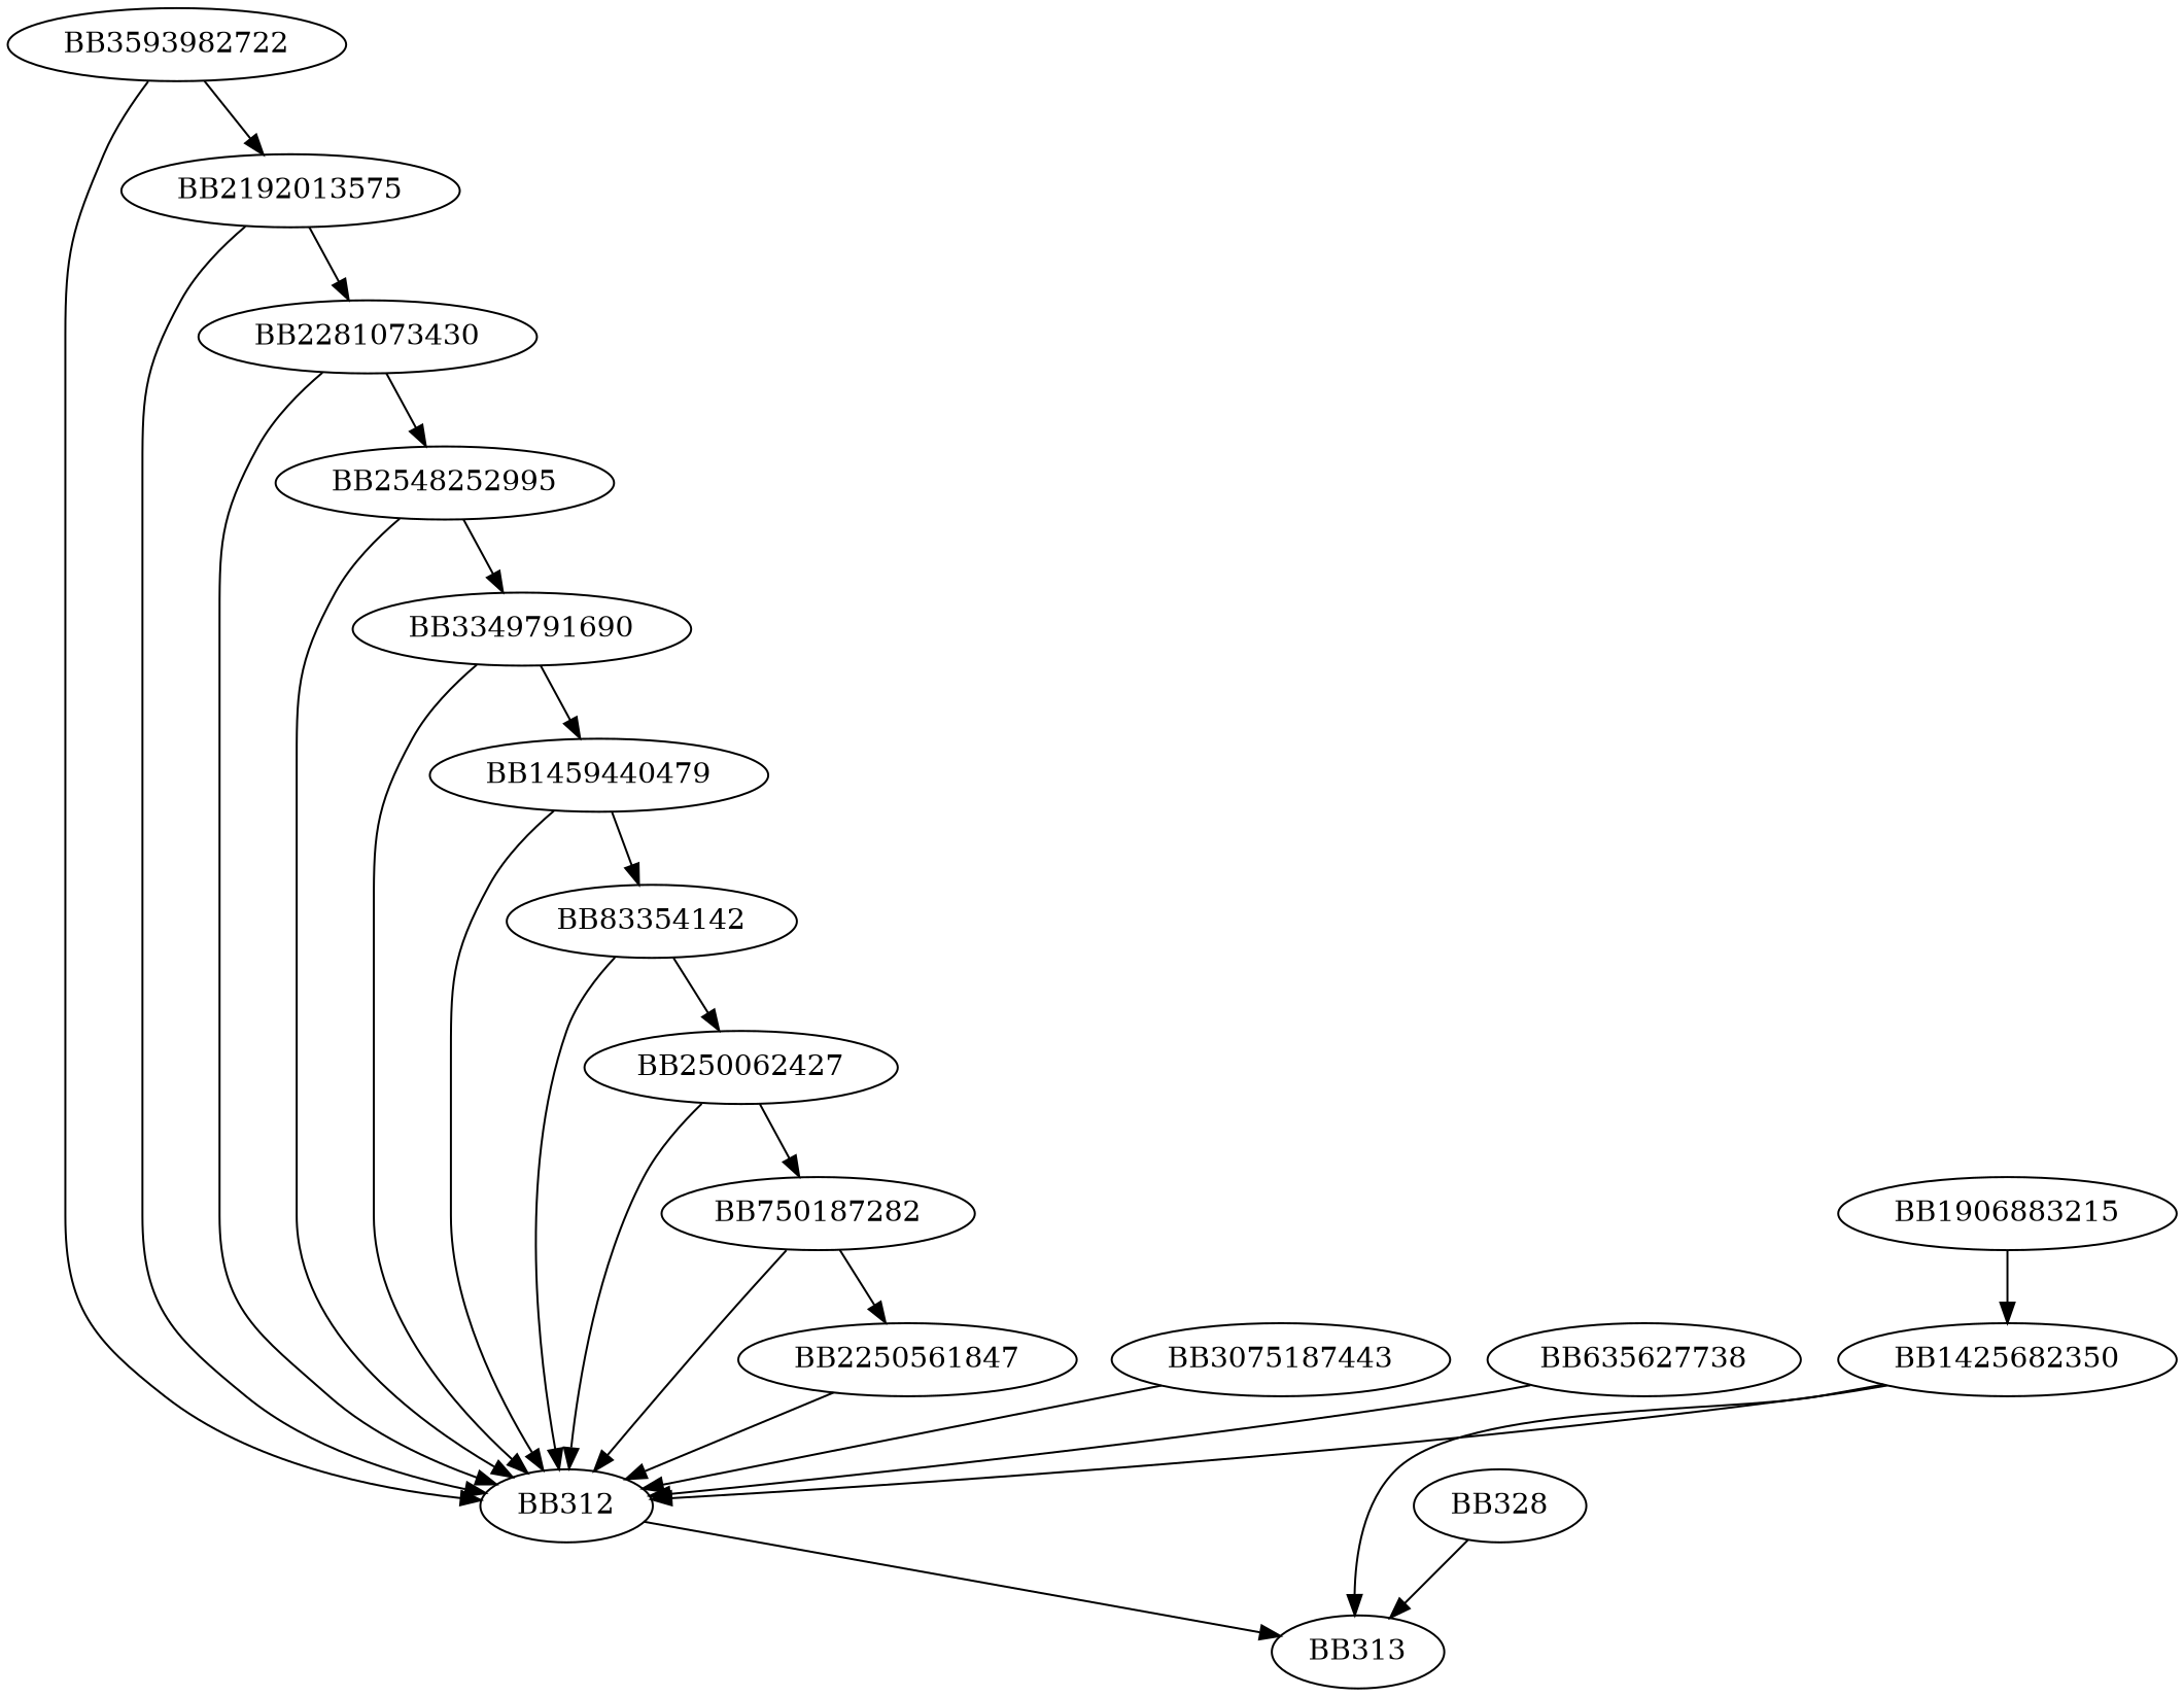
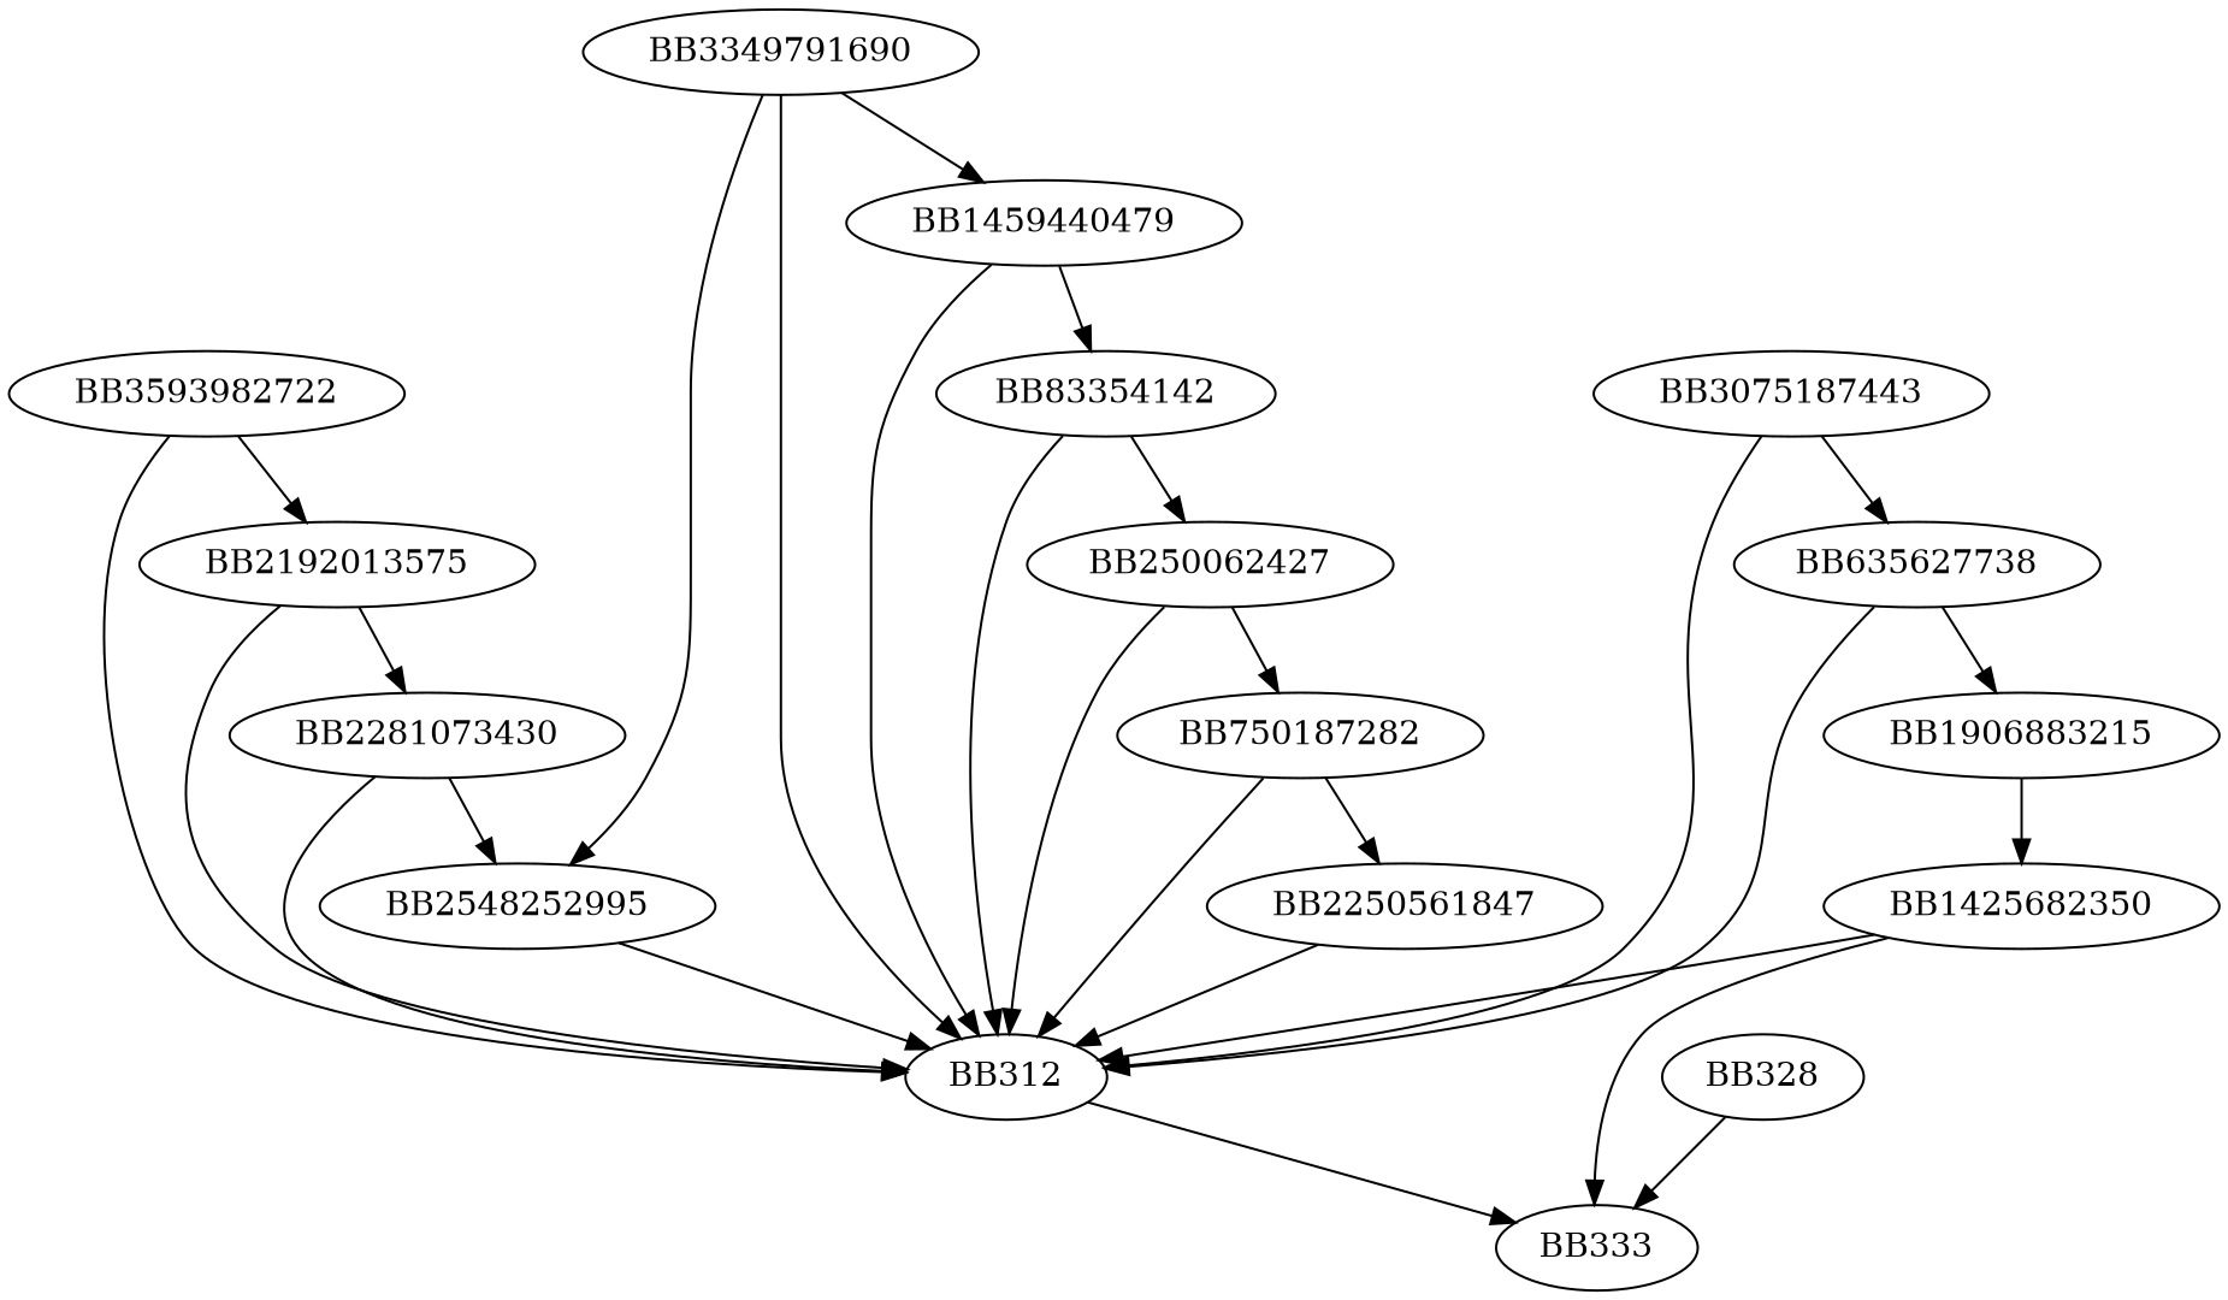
  digraph {
    BB3593982722
    BB312
    BB2192013575
-   BB313
+   BB313 [label=BB333]
    BB2281073430
    BB2548252995
    BB3349791690
    BB1459440479
    BB83354142
    BB250062427
    BB750187282
    BB2250561847
    BB3075187443
    BB635627738
    BB1906883215
    BB1425682350
    BB328
    BB3593982722 -> BB312
    BB3593982722 -> BB2192013575
    BB312 -> BB313
    BB2192013575 -> BB312
    BB2192013575 -> BB2281073430
    BB2281073430 -> BB312
    BB2281073430 -> BB2548252995
    BB2548252995 -> BB312
-   BB2548252995 -> BB3349791690
+   BB3349791690 -> BB2548252995
    BB3349791690 -> BB312
    BB3349791690 -> BB1459440479
    BB1459440479 -> BB312
    BB1459440479 -> BB83354142
    BB83354142 -> BB312
    BB83354142 -> BB250062427
    BB250062427 -> BB312
    BB250062427 -> BB750187282
    BB750187282 -> BB312
    BB750187282 -> BB2250561847
    BB2250561847 -> BB312
    BB3075187443 -> BB312
+   BB3075187443 -> BB635627738
    BB635627738 -> BB312
+   BB635627738 -> BB1906883215
    BB1906883215 -> BB1425682350
    BB1425682350 -> BB312
    BB1425682350 -> BB313
    BB328 -> BB313
  }
